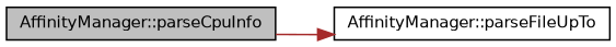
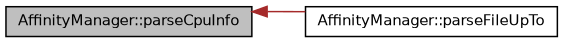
  digraph {
    rankdir=LR
    node [color=black fontname=Helvetica fontsize=10 shape=record style=filled]
    n1 [fillcolor=grey75 fontcolor=black height=0.2 label="AffinityManager::parseCpuInfo" width=0.4]
    n2 [fillcolor=white height=0.2 label="AffinityManager::parseFileUpTo" width=0.4]
-   n1 -> n2 [color=brown fontname=Helvetica fontsize=10 labelfontname=Helvetica labelfontsize=10 style=solid]
+   n2 -> n1 [color=brown fontname=Helvetica fontsize=10 labelfontname=Helvetica labelfontsize=10 style=solid]
  }
